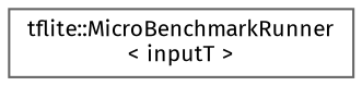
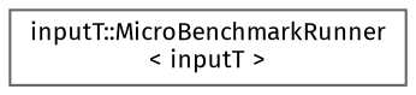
  digraph {
    rankdir=LR
    fontname="Fira Sans"
-   n1 [color=grey40 fillcolor=white fontname="Fira Sans" fontsize=10 height=0.2 label="tflite::MicroBenchmarkRunner\l\< inputT \>" shape=box style=filled width=0.4]
+   n1 [color=grey40 fillcolor=white fontname="Fira Sans" fontsize=10 height=0.2 label="inputT::MicroBenchmarkRunner\l\< inputT \>" shape=box style=filled width=0.4]
  }
